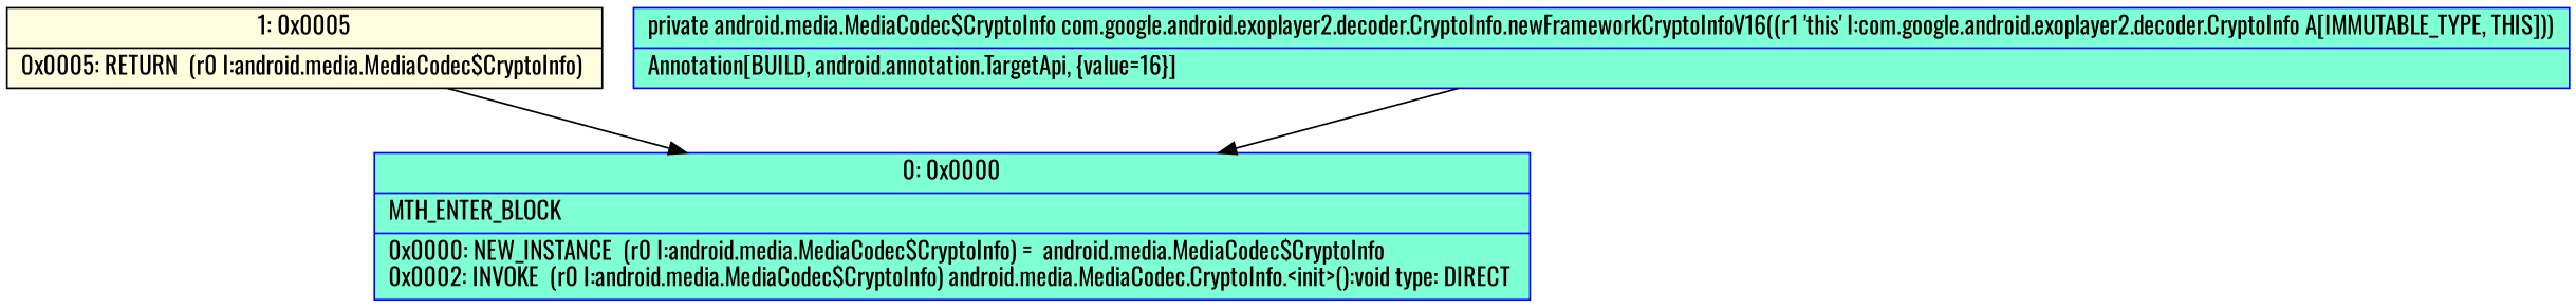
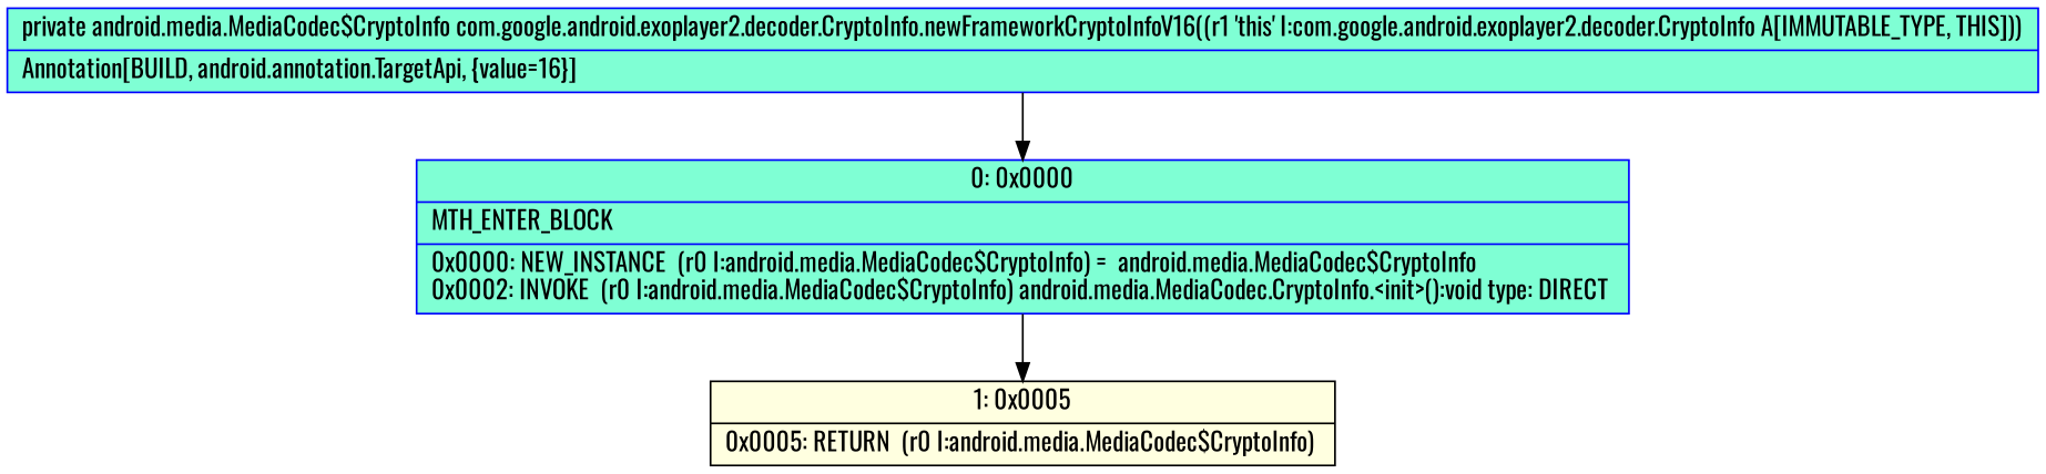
  digraph {
    fontname=Oswald
    node [shape=record style=filled fillcolor=aquamarine color=blue fontname=Oswald]
    edge [fontname=Oswald]
    n1 [label="{0\:\ 0x0000|MTH_ENTER_BLOCK\l|0x0000: NEW_INSTANCE  (r0 I:android.media.MediaCodec$CryptoInfo) =  android.media.MediaCodec$CryptoInfo \l0x0002: INVOKE  (r0 I:android.media.MediaCodec$CryptoInfo) android.media.MediaCodec.CryptoInfo.\<init\>():void type: DIRECT \l}"]
    n2 [label="{1\:\ 0x0005|0x0005: RETURN  (r0 I:android.media.MediaCodec$CryptoInfo) \l}" fillcolor=lightyellow color=black]
    n3 [label="{private android.media.MediaCodec$CryptoInfo com.google.android.exoplayer2.decoder.CryptoInfo.newFrameworkCryptoInfoV16((r1 'this' I:com.google.android.exoplayer2.decoder.CryptoInfo A[IMMUTABLE_TYPE, THIS]))  | Annotation[BUILD, android.annotation.TargetApi, \{value=16\}]\l}"]
-   n2 -> n1
+   n1 -> n2
    n3 -> n1
  }
